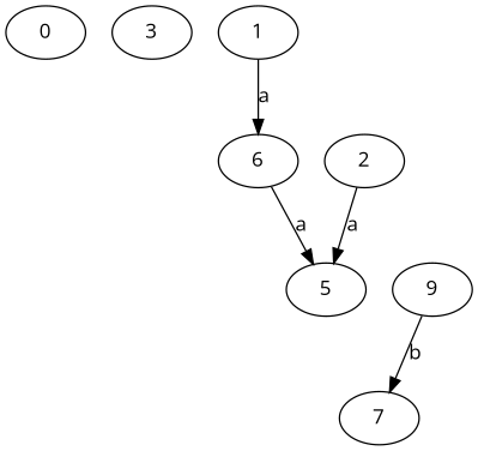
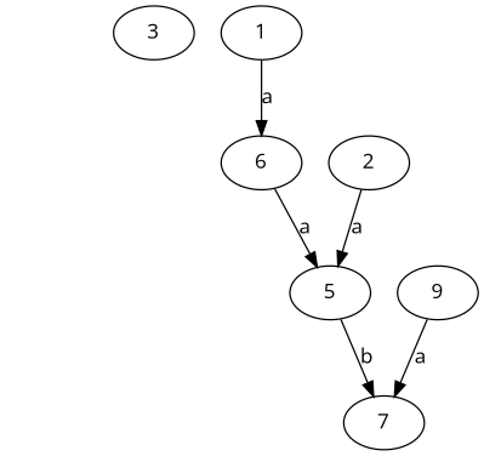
  strict digraph {
    fontname="Open Sans"
    node [fontname="Open Sans"]
    edge [fontname="Open Sans"]
-   0
    3
    1
    6
    5
    7
    n7 [label=9]
    2
    1 -> 6 [label=a]
    6 -> 5 [label=a]
-   n7 -> 7 [label=b]
+   5 -> 7 [label=b]
+   n7 -> 7 [label=a]
    2 -> 5 [label=a]
  }
